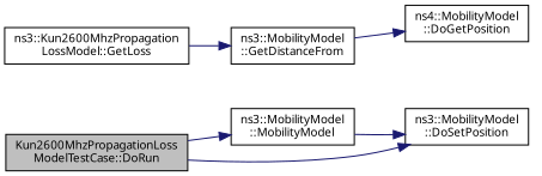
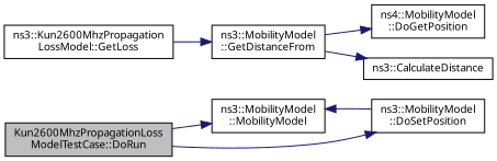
  digraph {
    fontname="Noto Sans"
    rankdir=LR
    node [color=black fillcolor=white fontname="Noto Sans" fontsize=10 shape=record style=filled]
    edge [color=midnightblue fontname="Noto Sans" fontsize=10 labelfontname=Helvetica labelfontsize=10 style=solid]
    n1 [fillcolor=grey75 fontcolor=black height=0.2 label="Kun2600MhzPropagationLoss\lModelTestCase::DoRun" width=0.4]
    n2 [height=0.2 label="ns3::MobilityModel\l::MobilityModel" width=0.4]
    n3 [height=0.2 label="ns3::MobilityModel\l::DoSetPosition" width=0.4]
    n4 [height=0.2 label="ns3::Kun2600MhzPropagation\lLossModel::GetLoss" width=0.4]
    n5 [height=0.2 label="ns3::MobilityModel\l::GetDistanceFrom" width=0.4]
    n6 [height=0.2 label="ns4::MobilityModel\l::DoGetPosition" width=0.4]
+   n7 [height=0.2 label="ns3::CalculateDistance" width=0.4]
    n1 -> n2
    n1 -> n3
-   n2 -> n3
+   n3 -> n2
    n4 -> n5
    n5 -> n6
+   n5 -> n7
  }
